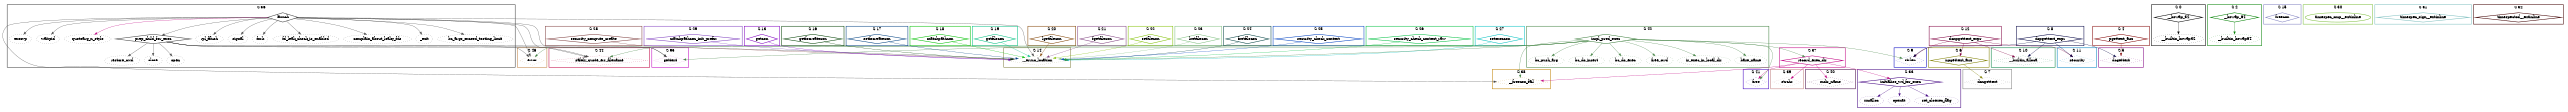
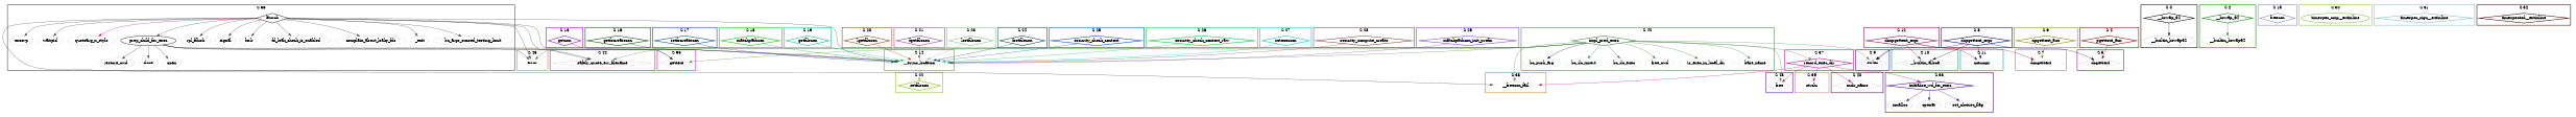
  digraph {
    node [color="#404040" shape=diamond style=dotted]
    edge [color="#404040"]
    n1 [color="#C00080" label=record_exec_dir style=bold]
    n2 [color="#C08000" label=__freecon_fail]
    n3 [color="#C08080" label=strchr]
    n4 [color="#804000" label=lgetfilecon style=bold]
-   n5 [label=prep_child_for_exec style=bold]
+   n5 [label=prep_child_for_exec style=bold shape=""]
    n6 [label=close shape=""]
    n7 [label=open shape=""]
    n8 [label=restore_cwd shape=""]
    n9 [label=launch style=bold]
    n10 [label=rpl_fflush shape=""]
    n11 [label=signal shape=""]
    n12 [label=fork shape=""]
    n13 [label=fd_leak_check_is_enabled shape=""]
    n14 [label=complain_about_leaky_fds shape=""]
    n15 [label=_exit shape=""]
    n16 [label=bc_args_exceed_testing_limit shape=""]
    n17 [label=execvp shape=""]
    n18 [label=waitpid shape=""]
    n19 [label=quotearg_n_style shape=""]
    n20 [color="#804080" label=fgetfilecon style=bold]
    n21 [color="#80C000" label=setfilecon style=bold]
    n22 [color="#80C080" label=lsetfilecon style=bold]
    n23 [color="#004040" label=fsetfilecon style=bold]
    n24 [color="#0040C0" label=security_check_context style=bold]
    n25 [color="#00C040" label=security_check_context_raw style=bold]
    n26 [color="#400040" label=mdir_name]
    n27 [color="#00C0C0" label=setexeccon style=bold]
    n28 [color="#4000C0" label=free]
    n29 [color="#804040" label=security_compute_create style=bold]
    n30 [color="#408040" label=impl_pred_exec style=bold]
    n31 [color="#408040" label=is_exec_in_local_dir shape=""]
    n32 [color="#408040" label=base_name shape=""]
    n33 [color="#408040" label=bc_push_arg shape=""]
    n34 [color="#408040" label=bc_do_insert shape=""]
    n35 [color="#408040" label=bc_do_exec shape=""]
    n36 [color="#408040" label=free_cwd shape=""]
    n37 [color="#8040C0" label=matchpathcon_init_prefix style=bold]
    n38 [color="#C00040" label=safely_quote_err_filename]
    n39 [color="#000000" label=__bswap_32 style=bold]
    n40 [color="#000000" label=__builtin_bswap32 shape=""]
    n41 [color="#C000C0" label=gettext]
    n42 [color="#008040" label=__builtin_alloca]
    n43 [color="#C08040" label=error]
    n44 [color="#800080" label=dcgettext]
    n45 [color="#008000" label=__bswap_64 style=bold]
    n46 [color="#008000" label=__builtin_bswap64 shape=""]
-   n47 [color="#0080C0" label=security]
+   n47 [color="#0080C0" label=memcpy]
    n48 [color="#800040" label=dcnpgettext_expr style=bold]
    n49 [color="#800000" label=pgettext_aux style=bold]
    n50 [color="#8000C0" label=getcon style=bold]
    n51 [color="#808040" label=__errno_location]
    n52 [color="#808000" label=npgettext_aux style=bold]
    n53 [color="#8080C0" label=freecon style=bold]
    n54 [color="#808080" label=dcngettext]
    n55 [color="#004000" label=getfscreatecon style=bold]
    n56 [color="#80C040" label=timespec_cmp__extinline shape=ellipse style=bold]
    n57 [color="#004080" label=setfscreatecon style=bold]
    n58 [color="#000040" label=dcpgettext_expr style=bold]
    n59 [color="#80C0C0" label=timespec_sign__extinline style=bold]
    n60 [color="#00C000" label=matchpathcon style=bold]
    n61 [color="#0000C0" label=strlen]
    n62 [color="#400000" label=timespectod__extinline style=bold]
    n63 [color="#00C080" label=getfilecon style=bold]
    n64 [color="#400080" label=initialise_wd_for_exec style=bold]
    n65 [color="#400080" label=xmalloc shape=""]
    n66 [color="#400080" label=openat shape=""]
    n67 [color="#400080" label=set_cloexec_flag shape=""]
    subgraph cluster_1 {
      color="#C00080"
      label="S 37"
      style=bold
      n1
    }
    subgraph cluster_2 {
      color="#C08000"
      label="S 38"
      style=bold
      n2
    }
    subgraph cluster_3 {
      color="#C08080"
      label="S 39"
      style=bold
      n3
    }
    subgraph cluster_4 {
      color="#804000"
      label="S 20"
      style=bold
      n4
    }
    subgraph cluster_5 {
      color="#404040"
      label="S 56"
      style=bold
      n5
      n6
      n7
      n8
      n9
      n10
      n11
      n12
      n13
      n14
      n15
      n16
      n17
      n18
      n19
    }
    subgraph cluster_6 {
      color="#804080"
      label="S 21"
      style=bold
      n20
    }
    subgraph cluster_7 {
      color="#80C000"
      label="S 22"
      style=bold
      n21
    }
    subgraph cluster_8 {
      color="#80C080"
      label="S 23"
      style=bold
      n22
    }
    subgraph cluster_9 {
      color="#004040"
      label="S 24"
      style=bold
      n23
    }
    subgraph cluster_10 {
      color="#0040C0"
      label="S 25"
      style=bold
      n24
    }
    subgraph cluster_11 {
      color="#00C040"
      label="S 26"
      style=bold
      n25
    }
    subgraph cluster_12 {
      color="#400040"
      label="S 40"
      style=bold
      n26
    }
    subgraph cluster_13 {
      color="#00C0C0"
      label="S 27"
      style=bold
      n27
    }
    subgraph cluster_14 {
      color="#4000C0"
-     label="S 41"
+     label="S 48"
      style=bold
      n28
    }
    subgraph cluster_15 {
      color="#804040"
      label="S 28"
      style=bold
      n29
    }
    subgraph cluster_16 {
      color="#408040"
      label="S 42"
      style=bold
      n30
      n31
      n32
      n33
      n34
      n35
      n36
    }
    subgraph cluster_17 {
      color="#8040C0"
      label="S 29"
      style=bold
      n37
    }
    subgraph cluster_18 {
      color="#C00040"
      label="S 44"
      style=bold
      n38
    }
    subgraph cluster_19 {
      color="#000000"
      label="S 0"
      style=bold
      n39
      n40
    }
    subgraph cluster_20 {
      color="#C000C0"
      label="S 95"
      style=bold
      n41
    }
    subgraph cluster_21 {
      color="#008040"
      label="S 10"
      style=bold
      n42
    }
    subgraph cluster_22 {
      color="#C08040"
      label="S 46"
      style=bold
      n43
    }
    subgraph cluster_23 {
      color="#800080"
      label="S 5"
      style=bold
      n44
    }
    subgraph cluster_24 {
      color="#008000"
      label="S 2"
      style=bold
      n45
      n46
    }
    subgraph cluster_25 {
      color="#0080C0"
      label="S 11"
      style=bold
      n47
    }
    subgraph cluster_26 {
      color="#800040"
      label="S 12"
      style=bold
      n48
    }
    subgraph cluster_27 {
      color="#800000"
      label="S 4"
      style=bold
      n49
    }
    subgraph cluster_28 {
      color="#8000C0"
      label="S 13"
      style=bold
      n50
    }
    subgraph cluster_29 {
      color="#808040"
      label="S 14"
      style=bold
      n51
    }
    subgraph cluster_30 {
      color="#808000"
      label="S 6"
      style=bold
      n52
    }
    subgraph cluster_31 {
      color="#8080C0"
      label="S 15"
      style=bold
      n53
    }
    subgraph cluster_32 {
      color="#808080"
      label="S 7"
      style=bold
      n54
    }
    subgraph cluster_33 {
      color="#004000"
      label="S 16"
      style=bold
      n55
    }
    subgraph cluster_34 {
      color="#80C040"
      label="S 30"
      style=bold
      n56
    }
    subgraph cluster_35 {
      color="#004080"
      label="S 17"
      style=bold
      n57
    }
    subgraph cluster_36 {
      color="#000040"
      label="S 8"
      style=bold
      n58
    }
    subgraph cluster_37 {
      color="#80C0C0"
      label="S 31"
      style=bold
      n59
    }
    subgraph cluster_38 {
      color="#00C000"
      label="S 18"
      style=bold
      n60
    }
    subgraph cluster_39 {
      color="#0000C0"
      label="S 9"
      style=bold
      n61
    }
    subgraph cluster_40 {
      color="#400000"
      label="S 32"
      style=bold
      n62
    }
    subgraph cluster_41 {
      color="#00C080"
      label="S 19"
      style=bold
      n63
    }
    subgraph cluster_42 {
      color="#400080"
      label="S 33"
      style=bold
      n64
      n65
      n66
      n67
    }
    n1 -> n2 [color="#C00080"]
    n1 -> n3 [color="#C00080"]
    n1 -> n26 [color="#C00080"]
    n1 -> n28 [color="#C00080"]
    n1 -> n64 [color="#C00080"]
    n4 -> n51 [color="#804000"]
    n5 -> n6
    n5 -> n7
    n5 -> n8
    n5 -> n38
    n5 -> n41
    n5 -> n43
    n5 -> n51
    n9 -> n2
    n9 -> n5
    n9 -> n10
    n9 -> n11
    n9 -> n12
    n9 -> n13
    n9 -> n14
    n9 -> n15
    n9 -> n16
    n9 -> n17
    n9 -> n18
    n9 -> n19 [color="#C00080"]
    n9 -> n38
    n9 -> n41
    n9 -> n43
    n9 -> n51
    n20 -> n51 [color="#804080"]
-   n21 -> n51 [color="#80C000"]
+   n51 -> n21 [color="#80C000"]
    n22 -> n51 [color="#80C080"]
    n23 -> n51 [color="#004040"]
    n24 -> n51 [color="#0040C0"]
    n25 -> n51 [color="#00C040"]
    n27 -> n51 [color="#00C0C0"]
    n29 -> n51 [color="#804040"]
    n30 -> n1 [color="#408040"]
    n30 -> n2 [color="#408040"]
    n30 -> n28 [color="#408040"]
    n30 -> n31 [color="#408040"]
    n30 -> n32 [color="#408040"]
-   n30 -> n33 [color="#408040"]
+   n30 -> n33 [color="#000040"]
    n30 -> n34 [color="#408040"]
    n30 -> n35 [color="#408040"]
    n30 -> n36 [color="#408040"]
    n30 -> n38 [color="#408040"]
    n30 -> n41 [color="#408040"]
    n30 -> n43 [color="#408040"]
    n30 -> n51 [color="#408040"]
    n30 -> n61 [color="#408040"]
    n37 -> n51 [color="#8040C0"]
    n39 -> n40 [color="#000000"]
    n45 -> n46 [color="#008000"]
    n48 -> n42 [color="#800040"]
    n48 -> n47 [color="#800040"]
-   n48 -> n52 [color="#800040"]
+   n48 -> n54 [color="#800040"]
    n48 -> n61 [color="#800040"]
    n49 -> n44 [color="#800000"]
    n50 -> n51 [color="#8000C0"]
    n52 -> n54 [color="#808000"]
    n55 -> n51 [color="#004000"]
    n57 -> n51 [color="#004080"]
    n58 -> n42 [color="#000040"]
    n58 -> n44 [color="#000040"]
    n58 -> n47 [color="#000040"]
    n58 -> n61 [color="#000040"]
    n60 -> n51 [color="#00C000"]
    n63 -> n51 [color="#00C080"]
    n64 -> n65 [color="#400080"]
    n64 -> n66 [color="#400080"]
    n64 -> n67 [color="#400080"]
  }
